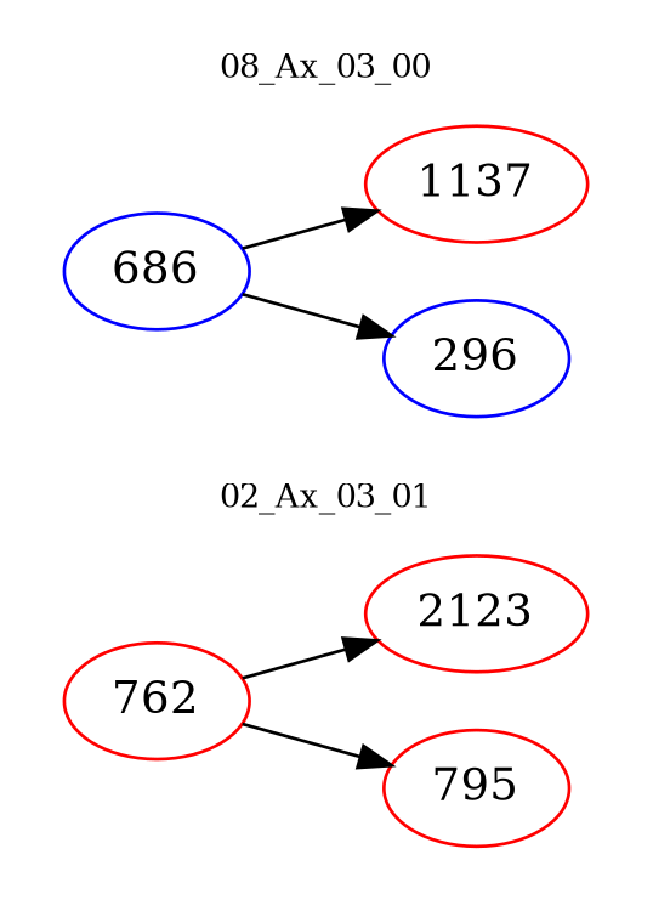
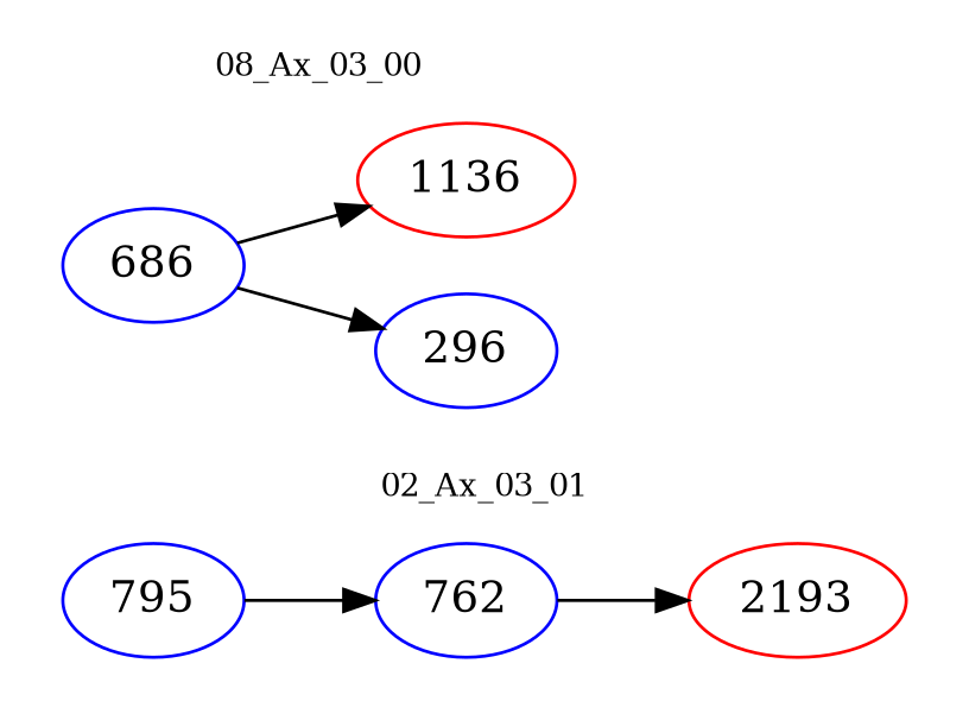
  digraph {
    rankdir=LR
    node [color=blue]
    edge [color=black]
-   n1 [color=red label=762]
-   n2 [color=red label=795]
-   n3 [color=red label=2123]
+   n1 [label=762]
+   n2 [label=795]
+   n3 [color=red label=2193]
    n4 [label=686]
    n5 [label=296]
-   n6 [color=red label=1137]
+   n6 [color=red label=1136]
    subgraph cluster_1 {
      color=white
      fontsize=10
      label="02_Ax_03_01"
      n1
      n2
      n3
    }
    subgraph cluster_2 {
      color=white
      fontsize=10
      label="08_Ax_03_00"
      n4
      n5
      n6
    }
-   n1 -> n2
+   n2 -> n1
    n1 -> n3
    n4 -> n5
    n4 -> n6
  }
